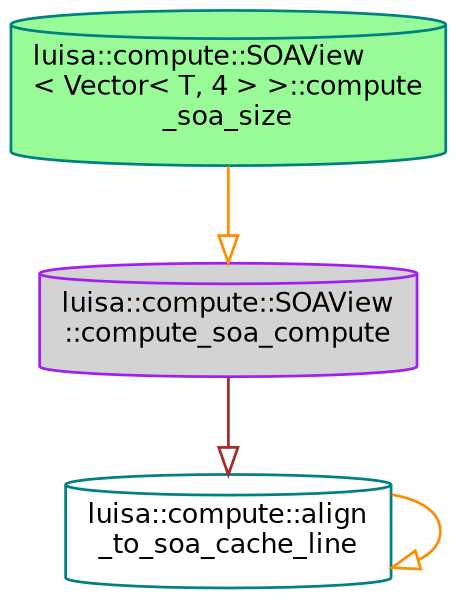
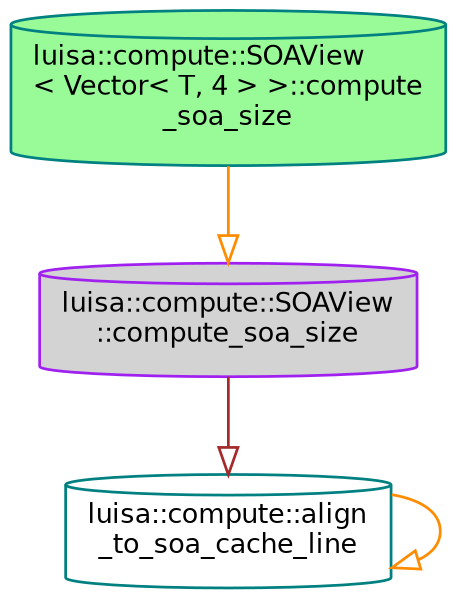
  digraph {
    rankdir=TB
    node [color=teal fontname=Helvetica fontsize=10 shape=cylinder style=filled]
    edge [color=darkorange fontname=Helvetica fontsize=10 labelfontname=Helvetica labelfontsize=10 style=solid arrowhead=onormal]
    n1 [fillcolor=palegreen fontcolor=black height=0.2 label="luisa::compute::SOAView\l\< Vector\< T, 4 \> \>::compute\l_soa_size" width=0.4]
-   n2 [color=purple fillcolor=lightgrey height=0.2 label="luisa::compute::SOAView\l::compute_soa_compute" width=0.4]
+   n2 [color=purple fillcolor=lightgrey height=0.2 label="luisa::compute::SOAView\l::compute_soa_size" width=0.4]
    n3 [fillcolor=white height=0.2 label="luisa::compute::align\l_to_soa_cache_line" width=0.4]
    n1 -> n2
    n2 -> n3 [color=brown]
    n3 -> n3
  }
